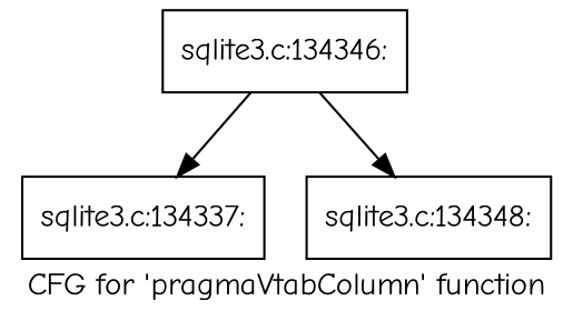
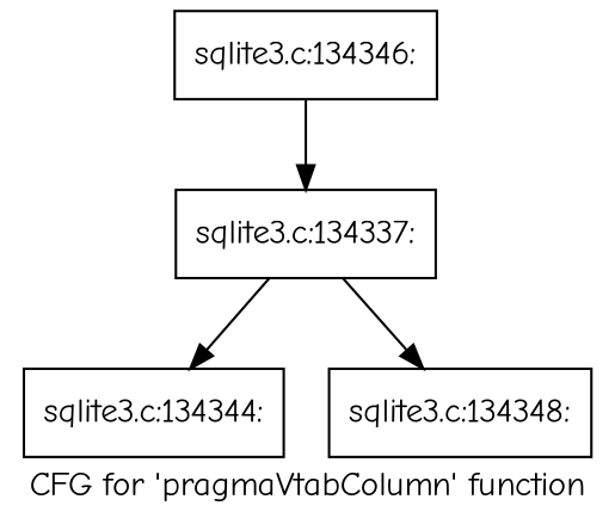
  digraph {
    fontname="Comic Neue"
    label="CFG for 'pragmaVtabColumn' function"
    node [fontname="Comic Neue" shape=record]
    edge [fontname="Comic Neue"]
    n1 [label="{sqlite3.c:134337:}"]
+   n2 [label="{sqlite3.c:134344:}"]
    n3 [label="{sqlite3.c:134346:}"]
    n4 [label="{sqlite3.c:134348:}"]
+   n1 -> n2
    n3 -> n1
-   n3 -> n4
+   n1 -> n4
  }
